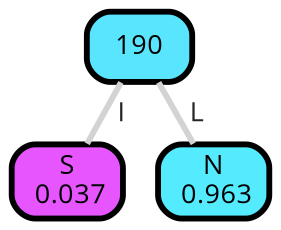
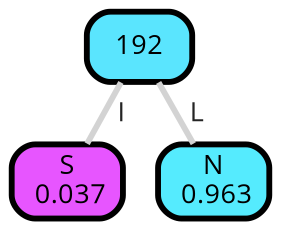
  graph {
    ranksep="0 equally"
    splines=straight
    fontname="Open Sans"
    node [color=black fontcolor=black fontname="Open Sans" penwidth=3 shape=box style="filled, rounded"]
    edge [color=lightgray fontcolor=grey14 fontname="Open Sans" fontweight=bold penwidth=3]
    n1 [fillcolor="#e755ff" label="S\n 0.037"]
-   n2 [fillcolor="#5ae5fe" label=190]
+   n2 [fillcolor="#5ae5fe" label=192]
    n3 [fillcolor="#55ebfe" label="N\n 0.963"]
    subgraph sub_1 {
      rank=same
    }
    n2 -- n1 [label=" I"]
    n2 -- n3 [label=" L"]
  }
